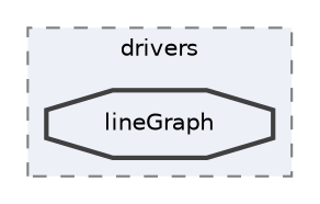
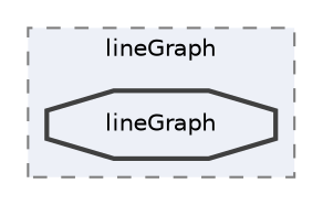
  digraph {
    compound=true
    n1 [color=grey25 fillcolor="#edf0f7" fontname=Helvetica fontsize=10 height=0.2 label=lineGraph shape=octagon style="filled,bold" width=0.4]
    subgraph cluster_1 {
      bgcolor="#edf0f7"
      fontname=Helvetica
      fontsize=10
-     label=drivers
+     label=lineGraph
      pencolor=grey50
      style="filled,dashed"
      n1
    }
  }
